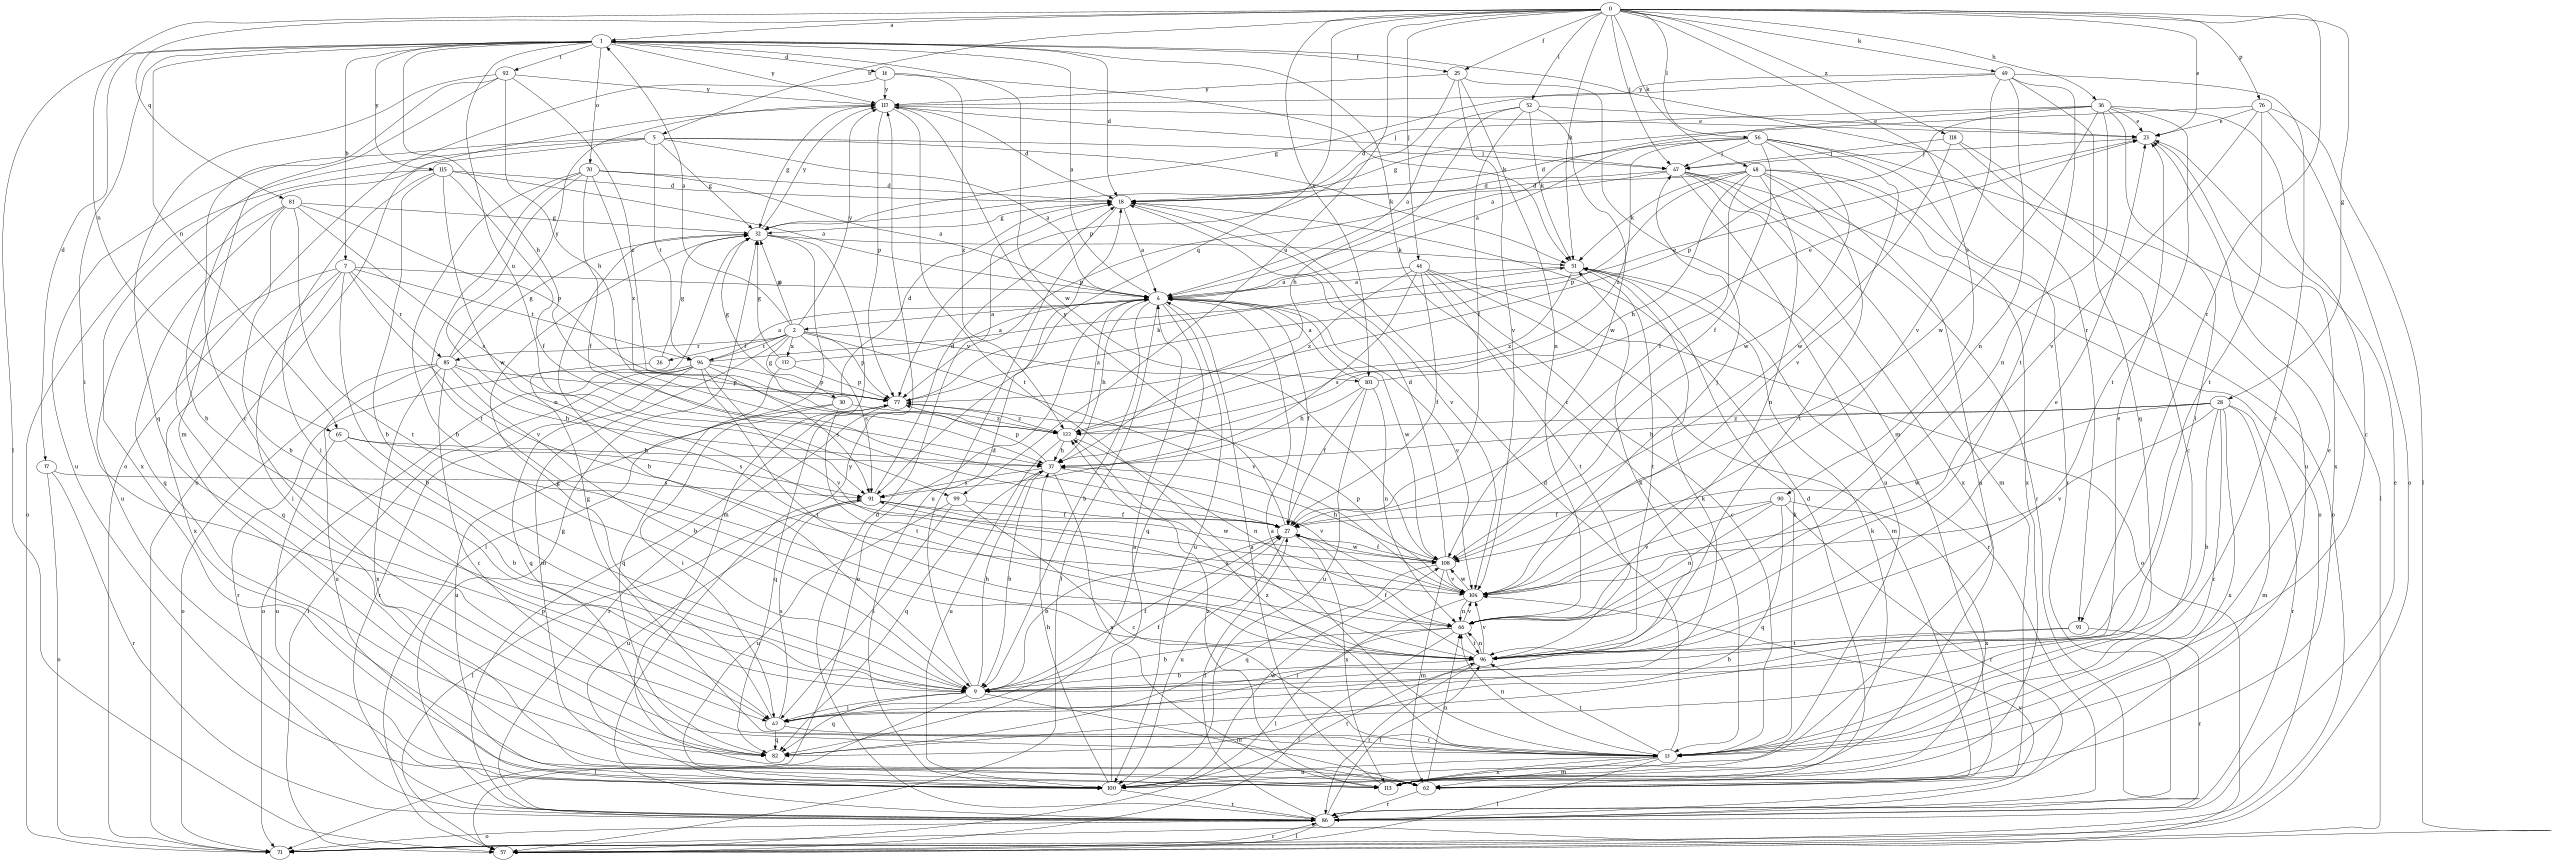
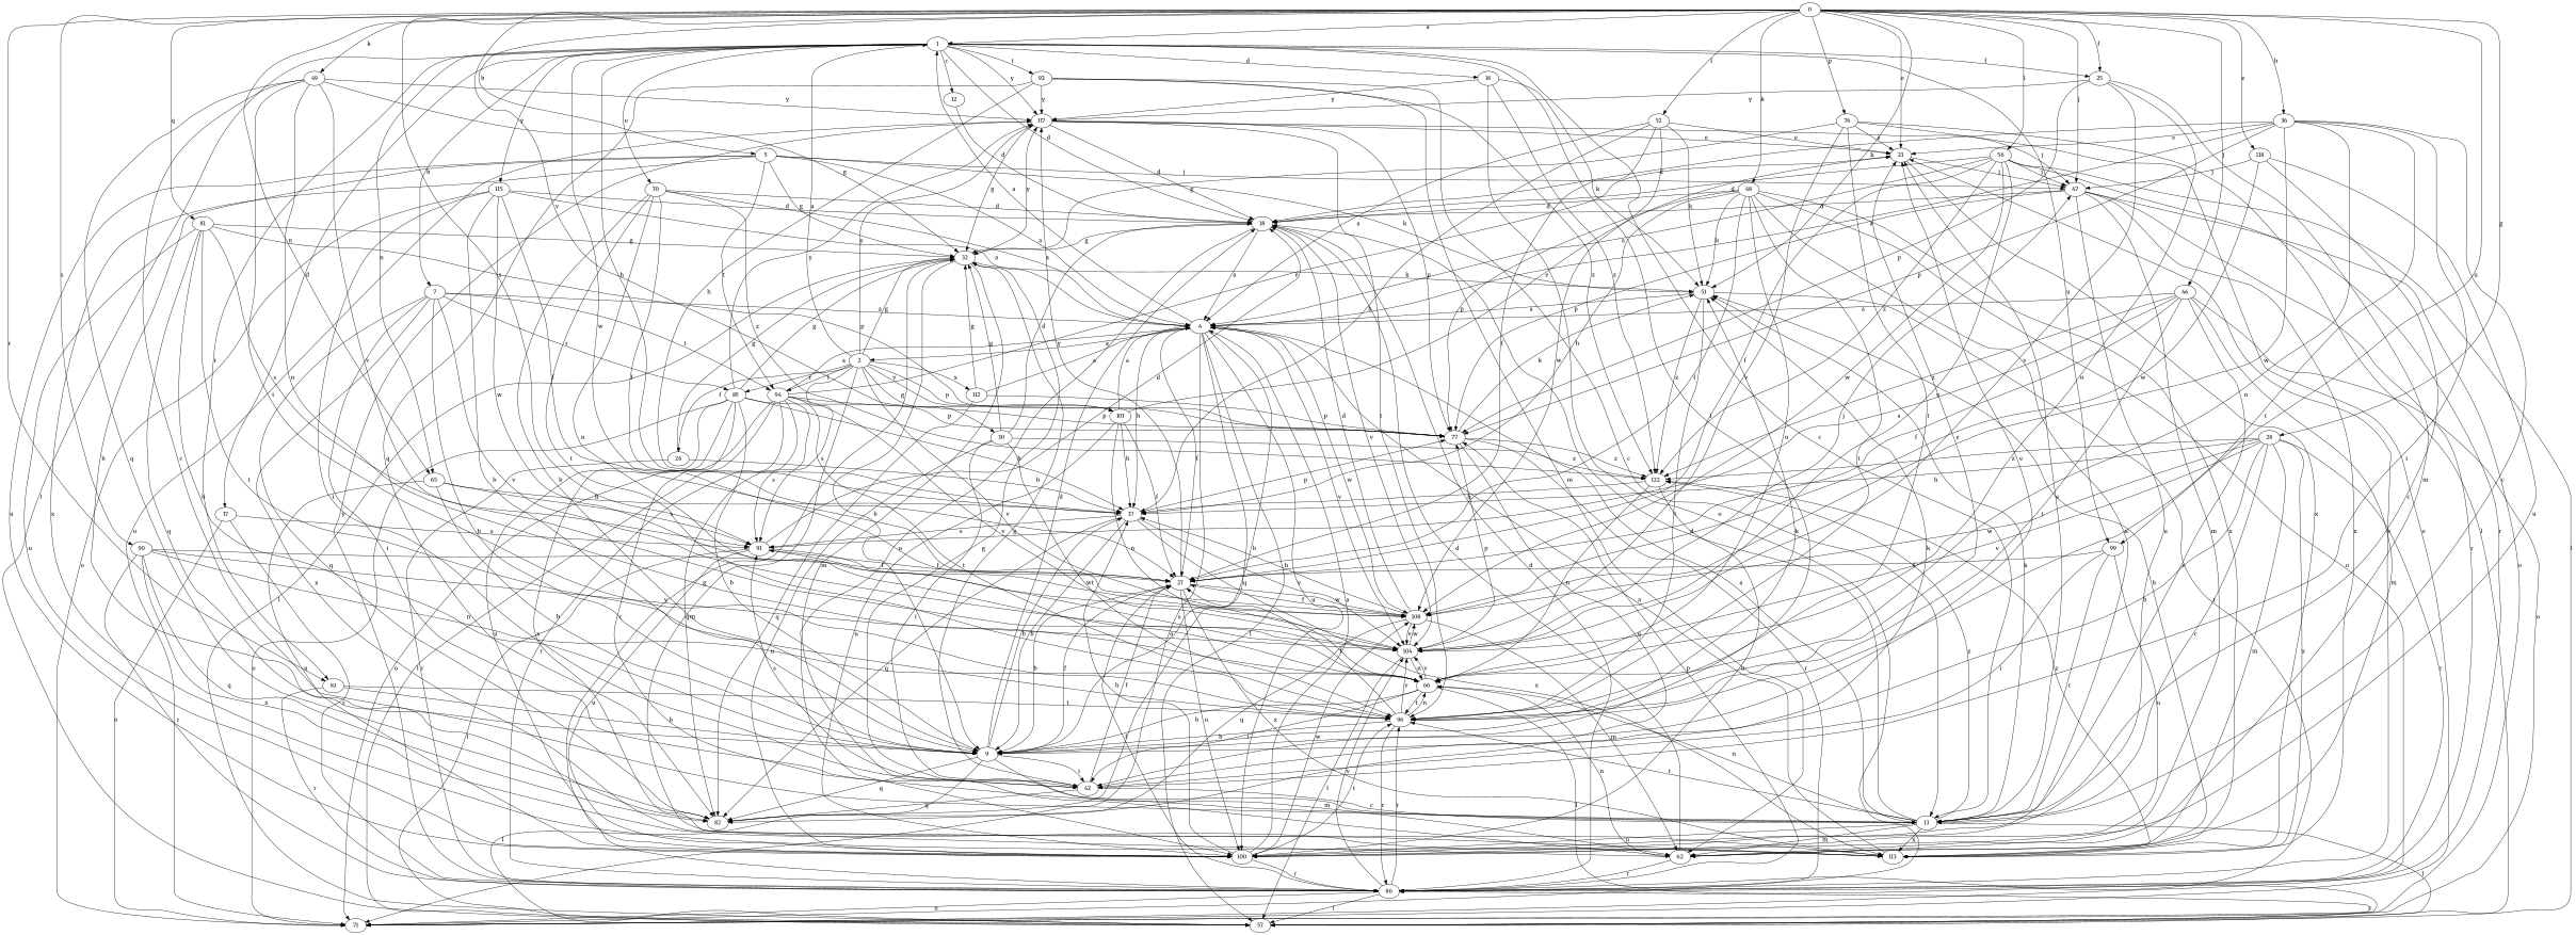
  strict digraph {
    fontname=Merriweather
    node [fontname=Merriweather]
    edge [fontname=Merriweather]
    0
    1
    5
    23
    25
    28
    36
    46
    47
    48
    49
    51
    52
    56
    65
    76
    81
-   83 [label=93]
+   83
    90
    91
    99
    101
    118
    7
+   12
    13
    16
    17
    18
    37
    42
    57
    70
    92
    108
    115
    117
    32
    94
    4
    9
    100
    113
    62
    77
    104
    66
    122
    86
    96
    27
    71
    82
    85
    2
    26
    30
    112
    0 -> 1 [label=a]
    0 -> 5 [label=b]
    0 -> 23 [label=e]
    0 -> 25 [label=f]
    0 -> 28 [label=g]
    0 -> 36 [label=h]
    0 -> 46 [label=j]
    0 -> 47 [label=j]
    0 -> 48 [label=k]
    0 -> 49 [label=k]
    0 -> 51 [label=k]
    0 -> 52 [label=l]
    0 -> 56 [label=l]
    0 -> 65 [label=n]
    0 -> 76 [label=p]
    0 -> 81 [label=q]
    0 -> 83 [label=r]
    0 -> 90 [label=s]
-   0 -> 91 [label=q]
+   0 -> 91 [label=s]
    0 -> 99 [label=u]
    0 -> 101 [label=v]
    0 -> 118 [label=z]
    1 -> 25 [label=f]
    1 -> 65 [label=n]
    1 -> 83 [label=r]
    1 -> 99 [label=u]
    1 -> 7 [label=b]
+   1 -> 12 [label=c]
    1 -> 13 [label=c]
    1 -> 16 [label=d]
    1 -> 17 [label=d]
    1 -> 18 [label=d]
    1 -> 37 [label=h]
    1 -> 42 [label=i]
    1 -> 57 [label=l]
    1 -> 70 [label=o]
    1 -> 92 [label=t]
    1 -> 108 [label=w]
    1 -> 115 [label=y]
    1 -> 117 [label=y]
    5 -> 47 [label=j]
    5 -> 51 [label=k]
    5 -> 32 [label=g]
    5 -> 94 [label=t]
    5 -> 4 [label=a]
    5 -> 9 [label=b]
    5 -> 100 [label=u]
    5 -> 113 [label=x]
    23 -> 47 [label=j]
    23 -> 113 [label=x]
    25 -> 117 [label=y]
    25 -> 62 [label=m]
    25 -> 77 [label=p]
    25 -> 104 [label=v]
    25 -> 66 [label=n]
    28 -> 13 [label=c]
    28 -> 37 [label=h]
    28 -> 108 [label=w]
    28 -> 9 [label=b]
    28 -> 113 [label=x]
    28 -> 62 [label=m]
    28 -> 104 [label=v]
    28 -> 122 [label=z]
    28 -> 86 [label=r]
    36 -> 23 [label=e]
    36 -> 13 [label=c]
    36 -> 18 [label=d]
    36 -> 42 [label=i]
    36 -> 108 [label=w]
    36 -> 4 [label=a]
    36 -> 77 [label=p]
    36 -> 66 [label=n]
    36 -> 96 [label=t]
    46 -> 91 [label=s]
    46 -> 13 [label=c]
    46 -> 4 [label=a]
    46 -> 62 [label=m]
    46 -> 122 [label=z]
    46 -> 96 [label=t]
    46 -> 27 [label=f]
    46 -> 71 [label=o]
    47 -> 18 [label=d]
    47 -> 100 [label=u]
    47 -> 113 [label=x]
    47 -> 62 [label=m]
    47 -> 77 [label=p]
    47 -> 86 [label=r]
    47 -> 71 [label=o]
    48 -> 51 [label=k]
    48 -> 18 [label=d]
    48 -> 37 [label=h]
    48 -> 100 [label=u]
    48 -> 113 [label=x]
    48 -> 77 [label=p]
    48 -> 66 [label=n]
    48 -> 96 [label=t]
    48 -> 27 [label=f]
    48 -> 71 [label=o]
    49 -> 13 [label=c]
    49 -> 117 [label=y]
    49 -> 32 [label=g]
    49 -> 104 [label=v]
    49 -> 66 [label=n]
    49 -> 96 [label=t]
    49 -> 82 [label=q]
    51 -> 4 [label=a]
    51 -> 122 [label=z]
    51 -> 86 [label=r]
    51 -> 96 [label=t]
    52 -> 23 [label=e]
    52 -> 51 [label=k]
    52 -> 37 [label=h]
    52 -> 108 [label=w]
    52 -> 4 [label=a]
    52 -> 27 [label=f]
    56 -> 47 [label=j]
    56 -> 18 [label=d]
    56 -> 57 [label=l]
    56 -> 108 [label=w]
    56 -> 4 [label=a]
    56 -> 104 [label=v]
    56 -> 122 [label=z]
    56 -> 86 [label=r]
    56 -> 27 [label=f]
    65 -> 91 [label=s]
    65 -> 37 [label=h]
    65 -> 9 [label=b]
    65 -> 100 [label=u]
    76 -> 23 [label=e]
    76 -> 57 [label=l]
    76 -> 32 [label=g]
    76 -> 104 [label=v]
    76 -> 96 [label=t]
    76 -> 71 [label=o]
    81 -> 91 [label=s]
    81 -> 32 [label=g]
    81 -> 9 [label=b]
    81 -> 100 [label=u]
    81 -> 77 [label=p]
    81 -> 96 [label=t]
    81 -> 82 [label=q]
    83 -> 9 [label=b]
    83 -> 86 [label=r]
    83 -> 96 [label=t]
    90 -> 113 [label=x]
    90 -> 104 [label=v]
    90 -> 66 [label=n]
    90 -> 86 [label=r]
    90 -> 27 [label=f]
    90 -> 82 [label=q]
    91 -> 18 [label=d]
    91 -> 57 [label=l]
    91 -> 108 [label=w]
    91 -> 100 [label=u]
    91 -> 27 [label=f]
    99 -> 13 [label=c]
    99 -> 42 [label=i]
    99 -> 100 [label=u]
    99 -> 27 [label=f]
    101 -> 23 [label=e]
    101 -> 37 [label=h]
    101 -> 4 [label=a]
    101 -> 100 [label=u]
    101 -> 66 [label=n]
    101 -> 27 [label=f]
    118 -> 47 [label=j]
    118 -> 13 [label=c]
    118 -> 108 [label=w]
    118 -> 100 [label=u]
    7 -> 42 [label=i]
    7 -> 94 [label=t]
    7 -> 4 [label=a]
    7 -> 9 [label=b]
    7 -> 113 [label=x]
    7 -> 104 [label=v]
    7 -> 82 [label=q]
    7 -> 85 [label=r]
+   12 -> 18 [label=d]
    13 -> 23 [label=e]
    13 -> 51 [label=k]
    13 -> 18 [label=d]
    13 -> 57 [label=l]
    13 -> 32 [label=g]
    13 -> 4 [label=a]
    13 -> 100 [label=u]
    13 -> 113 [label=x]
    13 -> 62 [label=m]
    13 -> 66 [label=n]
    13 -> 122 [label=z]
    13 -> 96 [label=t]
    16 -> 51 [label=k]
    16 -> 117 [label=y]
    16 -> 122 [label=z]
    16 -> 71 [label=o]
    17 -> 91 [label=s]
    17 -> 86 [label=r]
    17 -> 71 [label=o]
    18 -> 32 [label=g]
    18 -> 4 [label=a]
    18 -> 100 [label=u]
    18 -> 104 [label=v]
    37 -> 91 [label=s]
    37 -> 9 [label=b]
    37 -> 113 [label=x]
    37 -> 77 [label=p]
    37 -> 104 [label=v]
    37 -> 82 [label=q]
    42 -> 51 [label=k]
    42 -> 91 [label=s]
    42 -> 13 [label=c]
    42 -> 32 [label=g]
    42 -> 27 [label=f]
    42 -> 82 [label=q]
    57 -> 86 [label=r]
    70 -> 18 [label=d]
    70 -> 4 [label=a]
    70 -> 9 [label=b]
    70 -> 66 [label=n]
    70 -> 122 [label=z]
    70 -> 96 [label=t]
    70 -> 27 [label=f]
    92 -> 13 [label=c]
    92 -> 37 [label=h]
    92 -> 117 [label=y]
    92 -> 62 [label=m]
    92 -> 122 [label=z]
    92 -> 82 [label=q]
    108 -> 18 [label=d]
    108 -> 37 [label=h]
    108 -> 62 [label=m]
    108 -> 104 [label=v]
    108 -> 27 [label=f]
    108 -> 82 [label=q]
    115 -> 18 [label=d]
    115 -> 42 [label=i]
    115 -> 108 [label=w]
    115 -> 4 [label=a]
    115 -> 9 [label=b]
    115 -> 27 [label=f]
    115 -> 71 [label=o]
    117 -> 23 [label=e]
    117 -> 47 [label=j]
    117 -> 18 [label=d]
    117 -> 32 [label=g]
    117 -> 77 [label=p]
    117 -> 96 [label=t]
    117 -> 71 [label=o]
    32 -> 51 [label=k]
    32 -> 57 [label=l]
    32 -> 117 [label=y]
    32 -> 9 [label=b]
    32 -> 62 [label=m]
    94 -> 23 [label=e]
    94 -> 91 [label=s]
    94 -> 57 [label=l]
    94 -> 4 [label=a]
    94 -> 77 [label=p]
    94 -> 104 [label=v]
    94 -> 86 [label=r]
    94 -> 96 [label=t]
    94 -> 71 [label=o]
    94 -> 82 [label=q]
    4 -> 1 [label=a]
    4 -> 37 [label=h]
    4 -> 57 [label=l]
    4 -> 108 [label=w]
    4 -> 9 [label=b]
    4 -> 100 [label=u]
    4 -> 104 [label=v]
    4 -> 27 [label=f]
    4 -> 71 [label=o]
    4 -> 82 [label=q]
    4 -> 2 [label=a]
    9 -> 23 [label=e]
    9 -> 51 [label=k]
    9 -> 18 [label=d]
    9 -> 37 [label=h]
    9 -> 42 [label=i]
    9 -> 57 [label=l]
    9 -> 62 [label=m]
    9 -> 27 [label=f]
    9 -> 82 [label=q]
    100 -> 37 [label=h]
    100 -> 108 [label=w]
    100 -> 4 [label=a]
    100 -> 86 [label=r]
    100 -> 96 [label=t]
    113 -> 51 [label=k]
    113 -> 4 [label=a]
    113 -> 122 [label=z]
    62 -> 18 [label=d]
    62 -> 66 [label=n]
    62 -> 86 [label=r]
    77 -> 51 [label=k]
    77 -> 122 [label=z]
    77 -> 86 [label=r]
    77 -> 82 [label=q]
    104 -> 47 [label=j]
    104 -> 57 [label=l]
    104 -> 108 [label=w]
    104 -> 77 [label=p]
    104 -> 66 [label=n]
    66 -> 91 [label=s]
    66 -> 42 [label=i]
    66 -> 57 [label=l]
    66 -> 9 [label=b]
    66 -> 104 [label=v]
    66 -> 96 [label=t]
    122 -> 37 [label=h]
-   122 -> 4 [label=a]
    122 -> 100 [label=u]
    122 -> 66 [label=n]
    86 -> 23 [label=e]
    86 -> 18 [label=d]
    86 -> 57 [label=l]
    86 -> 117 [label=y]
    86 -> 32 [label=g]
    86 -> 77 [label=p]
    86 -> 104 [label=v]
    86 -> 96 [label=t]
    86 -> 27 [label=f]
    86 -> 71 [label=o]
    96 -> 23 [label=e]
    96 -> 9 [label=b]
    96 -> 104 [label=v]
    96 -> 66 [label=n]
    96 -> 86 [label=r]
    96 -> 27 [label=f]
    27 -> 108 [label=w]
    27 -> 117 [label=y]
    27 -> 9 [label=b]
    27 -> 100 [label=u]
    27 -> 113 [label=x]
    85 -> 13 [label=c]
    85 -> 37 [label=h]
    85 -> 117 [label=y]
    85 -> 32 [label=g]
    85 -> 9 [label=b]
    85 -> 100 [label=u]
    85 -> 113 [label=x]
    85 -> 77 [label=p]
    85 -> 71 [label=o]
    2 -> 1 [label=a]
    2 -> 91 [label=s]
    2 -> 101 [label=v]
    2 -> 117 [label=y]
    2 -> 32 [label=g]
    2 -> 94 [label=t]
    2 -> 62 [label=m]
    2 -> 77 [label=p]
    2 -> 104 [label=v]
    2 -> 85 [label=r]
    2 -> 26 [label=f]
    2 -> 30 [label=g]
    2 -> 112 [label=x]
+   26 -> 37 [label=h]
    26 -> 32 [label=g]
    26 -> 86 [label=r]
    30 -> 18 [label=d]
    30 -> 42 [label=i]
    30 -> 32 [label=g]
    30 -> 100 [label=u]
    30 -> 122 [label=z]
    30 -> 96 [label=t]
    112 -> 32 [label=g]
    112 -> 4 [label=a]
    112 -> 77 [label=p]
    112 -> 82 [label=q]
  }
